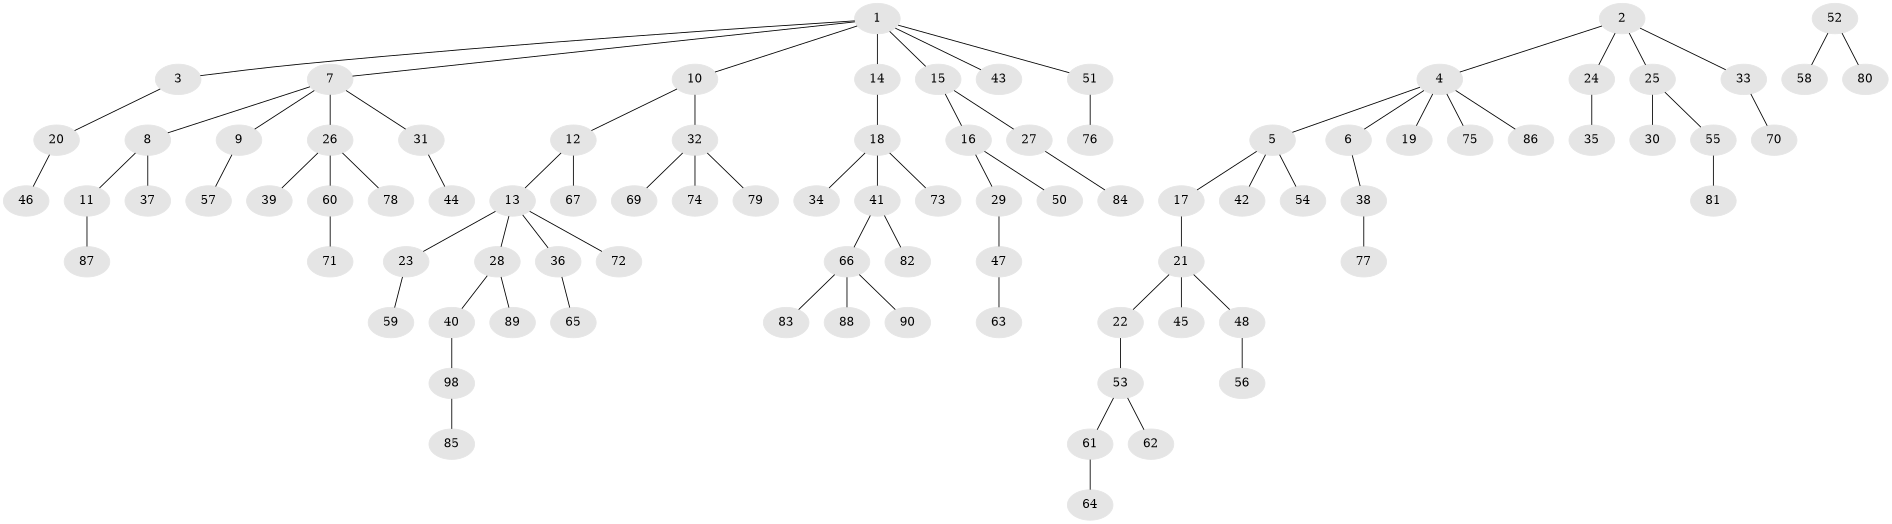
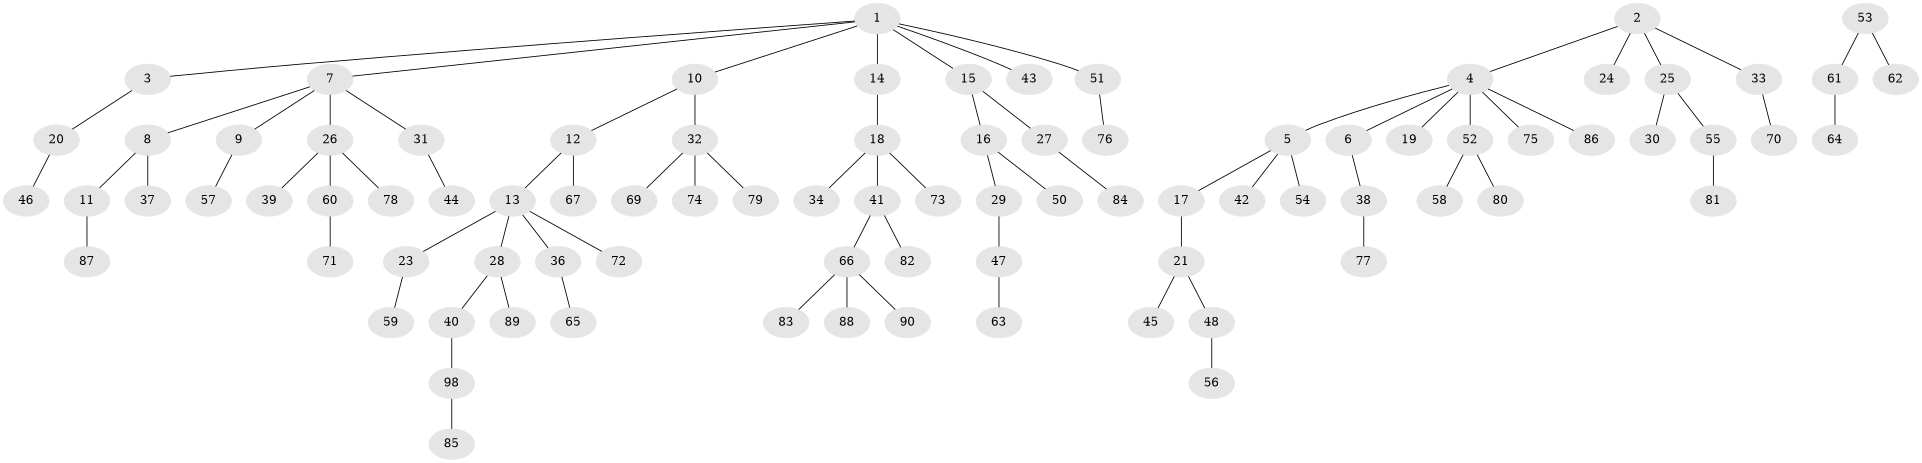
  graph {
    node [color=gray90 style=filled]
    1
    3
    7
    10
    14
    15
    43
    51
    2
    4
    24
    25
    33
    20
    8
    9
    26
    31
    12
    32
    18
    16
    27
    76
    5
    6
    19
    52
    75
    86
-   35
    30
    55
    70
    46
    17
    42
    54
    38
    58
    80
    21
    77
    11
    37
    57
    39
    60
    78
    44
    87
    13
    67
    69
    74
    79
    23
    28
    36
    72
    59
    40
    89
    65
    34
    41
    73
    29
    50
    84
    47
-   22
    45
    48
    66
    82
    53
    56
    61
    62
    81
    71
    n83 [label=98]
    63
    85
    83
    88
    90
    64
    1 -- 3
    1 -- 7
    1 -- 10
    1 -- 14
    1 -- 15
    1 -- 43
    1 -- 51
    3 -- 20
    7 -- 8
    7 -- 9
    7 -- 26
    7 -- 31
    10 -- 12
    10 -- 32
    14 -- 18
    15 -- 16
    15 -- 27
    51 -- 76
    2 -- 4
    2 -- 24
    2 -- 25
    2 -- 33
    4 -- 5
    4 -- 6
    4 -- 19
+   4 -- 52
    4 -- 75
    4 -- 86
-   24 -- 35
    25 -- 30
    25 -- 55
    33 -- 70
    20 -- 46
    8 -- 11
    8 -- 37
    9 -- 57
    26 -- 39
    26 -- 60
    26 -- 78
    31 -- 44
    12 -- 13
    12 -- 67
    32 -- 69
    32 -- 74
    32 -- 79
    18 -- 34
    18 -- 41
    18 -- 73
    16 -- 29
    16 -- 50
    27 -- 84
    5 -- 17
    5 -- 42
    5 -- 54
    6 -- 38
    52 -- 58
    52 -- 80
    55 -- 81
    17 -- 21
    38 -- 77
-   21 -- 22
    21 -- 45
    21 -- 48
    11 -- 87
    60 -- 71
    13 -- 23
    13 -- 28
    13 -- 36
    13 -- 72
    23 -- 59
    28 -- 40
    28 -- 89
    36 -- 65
    40 -- n83
    41 -- 66
    41 -- 82
    29 -- 47
    47 -- 63
-   22 -- 53
    48 -- 56
    66 -- 83
    66 -- 88
    66 -- 90
    53 -- 61
    53 -- 62
    61 -- 64
    n83 -- 85
  }
